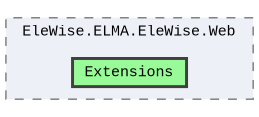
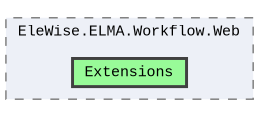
  digraph {
    compound=true
    rankdir=LR
    fontname="Liberation Mono"
    n1 [color=grey25 fillcolor=palegreen fontname="Liberation Mono" fontsize=10 height=0.2 label=Extensions shape=box style="filled,bold" width=0.4]
    subgraph cluster_1 {
      bgcolor="#edf0f7"
      fontsize=10
-     label="EleWise.ELMA.EleWise.Web"
+     label="EleWise.ELMA.Workflow.Web"
      pencolor=grey50
      style="filled,dashed"
      n1
    }
  }
